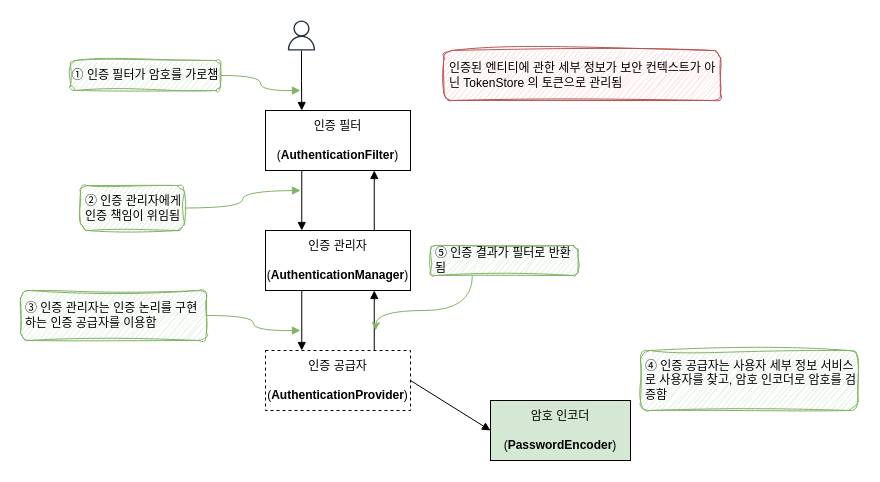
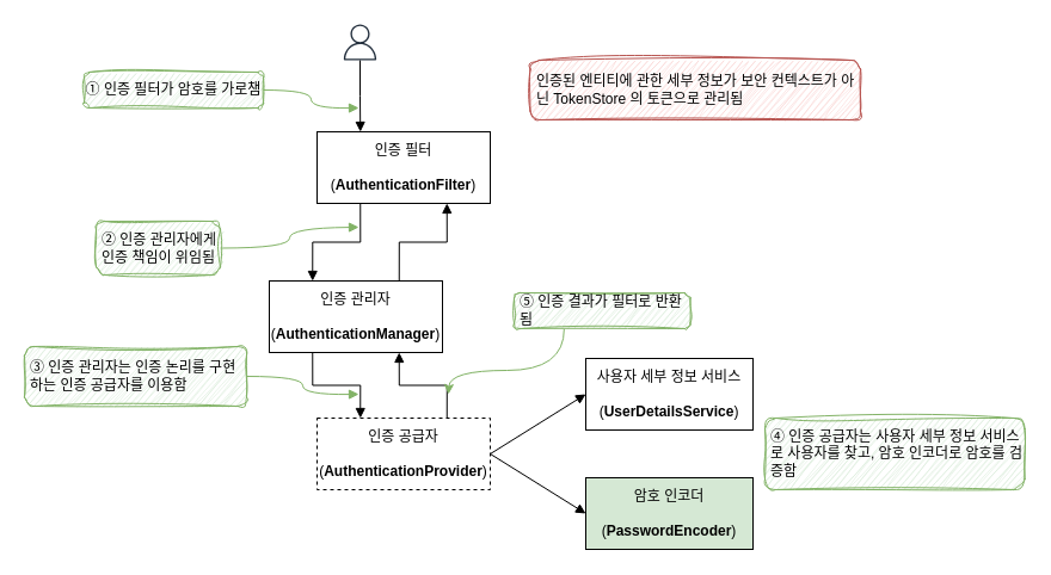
  <mxCell id="0" />
  <mxCell id="1" parent="0" />
  <mxCell id="2" style="edgeStyle=orthogonalEdgeStyle;rounded=0;orthogonalLoop=1;jettySize=auto;html=1;entryX=0.25;entryY=0;entryDx=0;entryDy=0;endArrow=block;endFill=1;" edge="1" parent="1" source="3" target="5"><mxGeometry relative="1" as="geometry" /></mxCell>
  <mxCell id="3" value="" style="sketch=0;outlineConnect=0;fontColor=#232F3E;gradientColor=none;fillColor=#232F3D;strokeColor=none;dashed=0;verticalLabelPosition=bottom;verticalAlign=top;align=center;html=1;fontSize=12;fontStyle=0;aspect=fixed;pointerEvents=1;shape=mxgraph.aws4.user;" vertex="1" parent="1"><mxGeometry x="286" y="20" width="30" height="30" as="geometry" /></mxCell>
  <mxCell id="4" style="edgeStyle=orthogonalEdgeStyle;rounded=0;orthogonalLoop=1;jettySize=auto;html=1;exitX=0.25;exitY=1;exitDx=0;exitDy=0;entryX=0.25;entryY=0;entryDx=0;entryDy=0;endArrow=block;endFill=1;" edge="1" parent="1" source="5" target="8"><mxGeometry relative="1" as="geometry" /></mxCell>
  <mxCell id="5" value="인증 필터&lt;br&gt;&lt;br&gt;(&lt;b&gt;AuthenticationFilter&lt;/b&gt;)" style="rounded=0;whiteSpace=wrap;html=1;" vertex="1" parent="1"><mxGeometry x="265" y="110" width="145" height="60" as="geometry" /></mxCell>
  <mxCell id="6" style="edgeStyle=orthogonalEdgeStyle;rounded=0;orthogonalLoop=1;jettySize=auto;html=1;exitX=0.25;exitY=1;exitDx=0;exitDy=0;entryX=0.25;entryY=0;entryDx=0;entryDy=0;endArrow=block;endFill=1;" edge="1" parent="1" source="8" target="12"><mxGeometry relative="1" as="geometry" /></mxCell>
  <mxCell id="7" style="edgeStyle=orthogonalEdgeStyle;rounded=0;orthogonalLoop=1;jettySize=auto;html=1;exitX=0.75;exitY=0;exitDx=0;exitDy=0;entryX=0.75;entryY=1;entryDx=0;entryDy=0;endArrow=block;endFill=1;" edge="1" parent="1" source="8" target="5"><mxGeometry relative="1" as="geometry" /></mxCell>
- <mxCell id="8" value="인증 관리자&lt;br&gt;&lt;br&gt;(&lt;b&gt;AuthenticationManager&lt;/b&gt;)" style="rounded=0;whiteSpace=wrap;html=1;" vertex="1" parent="1"><mxGeometry x="265" y="230" width="145" height="60" as="geometry" /></mxCell>
+ <mxCell id="8" value="인증 관리자&lt;br&gt;&lt;br&gt;(&lt;b&gt;AuthenticationManager&lt;/b&gt;)" style="rounded=0;whiteSpace=wrap;html=1;" vertex="1" parent="1"><mxGeometry x="225" y="235" width="145" height="60" as="geometry" /></mxCell>
  <mxCell id="9" style="edgeStyle=orthogonalEdgeStyle;rounded=0;orthogonalLoop=1;jettySize=auto;html=1;exitX=0.75;exitY=0;exitDx=0;exitDy=0;entryX=0.75;entryY=1;entryDx=0;entryDy=0;endArrow=block;endFill=1;" edge="1" parent="1" source="12" target="8"><mxGeometry relative="1" as="geometry" /></mxCell>
+ <mxCell id="10" style="rounded=0;orthogonalLoop=1;jettySize=auto;html=1;exitX=1;exitY=0.5;exitDx=0;exitDy=0;entryX=0;entryY=0.5;entryDx=0;entryDy=0;endArrow=block;endFill=1;" edge="1" parent="1" source="12" target="13"><mxGeometry relative="1" as="geometry" /></mxCell>
  <mxCell id="11" style="rounded=0;orthogonalLoop=1;jettySize=auto;html=1;entryX=0;entryY=0.5;entryDx=0;entryDy=0;exitX=1;exitY=0.5;exitDx=0;exitDy=0;endArrow=block;endFill=1;" edge="1" parent="1" source="12" target="14"><mxGeometry relative="1" as="geometry" /></mxCell>
  <mxCell id="12" value="인증 공급자&lt;br&gt;&lt;br&gt;(&lt;b&gt;AuthenticationProvider&lt;/b&gt;)" style="rounded=0;whiteSpace=wrap;html=1;dashed=1;" vertex="1" parent="1"><mxGeometry x="265" y="350" width="145" height="60" as="geometry" /></mxCell>
+ <mxCell id="13" value="사용자 세부 정보 서비스&lt;br&gt;&lt;br&gt;(&lt;b&gt;UserDetailsService&lt;/b&gt;)" style="rounded=0;whiteSpace=wrap;html=1;" vertex="1" parent="1"><mxGeometry x="490" y="300" width="140" height="60" as="geometry" /></mxCell>
  <mxCell id="14" value="암호 인코더&lt;br&gt;&lt;br&gt;(&lt;b&gt;PasswordEncoder&lt;/b&gt;)" style="rounded=0;whiteSpace=wrap;html=1;fillColor=#d5e8d4;" vertex="1" parent="1"><mxGeometry x="490" y="400" width="140" height="60" as="geometry" /></mxCell>
  <mxCell id="15" value="④ 인증 공급자는 사용자 세부 정보 서비스로 사용자를 찾고, 암호 인코더로 암호를 검증함" style="text;html=1;strokeColor=#82b366;fillColor=#d5e8d4;align=left;verticalAlign=middle;whiteSpace=wrap;rounded=1;sketch=1;curveFitting=1;jiggle=2;spacingLeft=3;" vertex="1" parent="1"><mxGeometry x="640" y="350" width="217.5" height="60" as="geometry" /></mxCell>
  <mxCell id="16" style="edgeStyle=orthogonalEdgeStyle;rounded=0;orthogonalLoop=1;jettySize=auto;html=1;exitX=0.25;exitY=1;exitDx=0;exitDy=0;curved=1;fillColor=#d5e8d4;strokeColor=#82b366;" edge="1" parent="1"><mxGeometry relative="1" as="geometry"><mxPoint x="375" y="330" as="targetPoint" /><mxPoint x="471.875" y="275" as="sourcePoint" /><Array as="points"><mxPoint x="472" y="310" /><mxPoint x="376" y="310" /></Array></mxGeometry></mxCell>
  <mxCell id="17" value="⑤ 인증 결과가 필터로 반환됨" style="text;html=1;strokeColor=#82b366;fillColor=#d5e8d4;align=left;verticalAlign=middle;whiteSpace=wrap;rounded=1;sketch=1;curveFitting=1;jiggle=2;spacingLeft=3;" vertex="1" parent="1"><mxGeometry x="430" y="245" width="147.5" height="30" as="geometry" /></mxCell>
  <mxCell id="18" value="인증된 엔티티에 관한 세부 정보가 보안 컨텍스트가 아닌 TokenStore 의 토큰으로 관리됨" style="text;html=1;strokeColor=#b85450;fillColor=#f8cecc;align=left;verticalAlign=middle;whiteSpace=wrap;rounded=1;spacingLeft=3;sketch=1;curveFitting=1;jiggle=2;" vertex="1" parent="1"><mxGeometry x="443.5" y="50" width="276.5" height="50" as="geometry" /></mxCell>
  <mxCell id="19" style="edgeStyle=orthogonalEdgeStyle;rounded=0;orthogonalLoop=1;jettySize=auto;html=1;endArrow=block;endFill=1;curved=1;fillColor=#d5e8d4;strokeColor=#82b366;" edge="1" parent="1" source="20"><mxGeometry relative="1" as="geometry"><mxPoint x="300" y="90" as="targetPoint" /></mxGeometry></mxCell>
  <mxCell id="20" value="① 인증 필터가 암호를 가로챔" style="text;html=1;strokeColor=#82b366;fillColor=#d5e8d4;align=center;verticalAlign=middle;whiteSpace=wrap;rounded=1;sketch=1;curveFitting=1;jiggle=2;" vertex="1" parent="1"><mxGeometry x="70" y="60" width="150" height="30" as="geometry" /></mxCell>
  <mxCell id="21" style="edgeStyle=orthogonalEdgeStyle;rounded=0;orthogonalLoop=1;jettySize=auto;html=1;fillColor=#d5e8d4;strokeColor=#82b366;curved=1;endArrow=block;endFill=1;" edge="1" parent="1" source="22"><mxGeometry relative="1" as="geometry"><mxPoint x="300" y="190" as="targetPoint" /></mxGeometry></mxCell>
  <mxCell id="22" value="② 인증 관리자에게 &lt;br&gt;인증 책임이 위임됨" style="text;html=1;strokeColor=#82b366;fillColor=#d5e8d4;align=left;verticalAlign=middle;whiteSpace=wrap;rounded=1;sketch=1;curveFitting=1;jiggle=2;spacingLeft=3;" vertex="1" parent="1"><mxGeometry x="80" y="185" width="104" height="45" as="geometry" /></mxCell>
  <mxCell id="23" style="edgeStyle=orthogonalEdgeStyle;rounded=0;orthogonalLoop=1;jettySize=auto;html=1;curved=1;fillColor=#d5e8d4;strokeColor=#82b366;endArrow=block;endFill=1;" edge="1" parent="1" source="24"><mxGeometry relative="1" as="geometry"><mxPoint x="300" y="330" as="targetPoint" /></mxGeometry></mxCell>
  <mxCell id="24" value="③ 인증 관리자는 인증 논리를 구현하는 인증 공급자를 이용함" style="text;html=1;strokeColor=#82b366;fillColor=#d5e8d4;align=left;verticalAlign=middle;whiteSpace=wrap;rounded=1;sketch=1;curveFitting=1;jiggle=2;spacingLeft=3;" vertex="1" parent="1"><mxGeometry x="20" y="290" width="186" height="50" as="geometry" /></mxCell>
